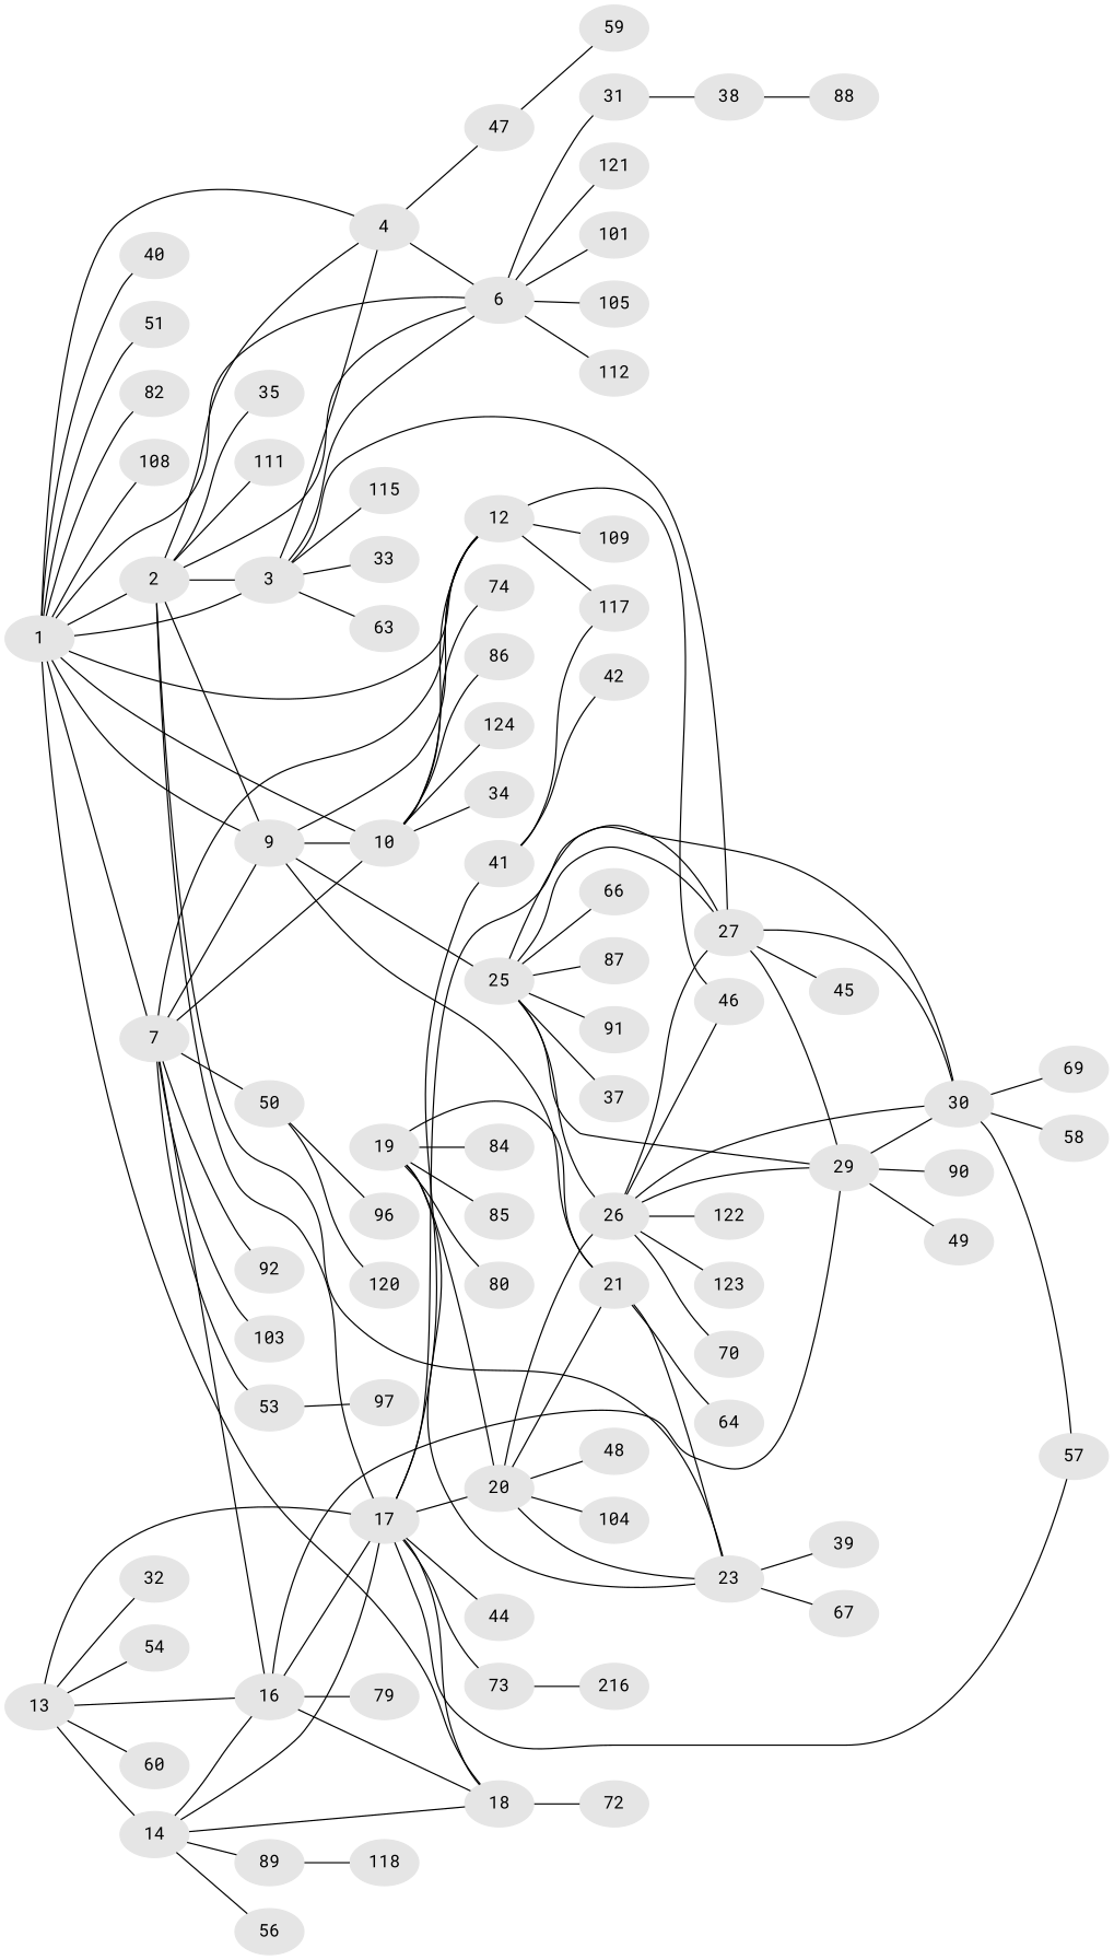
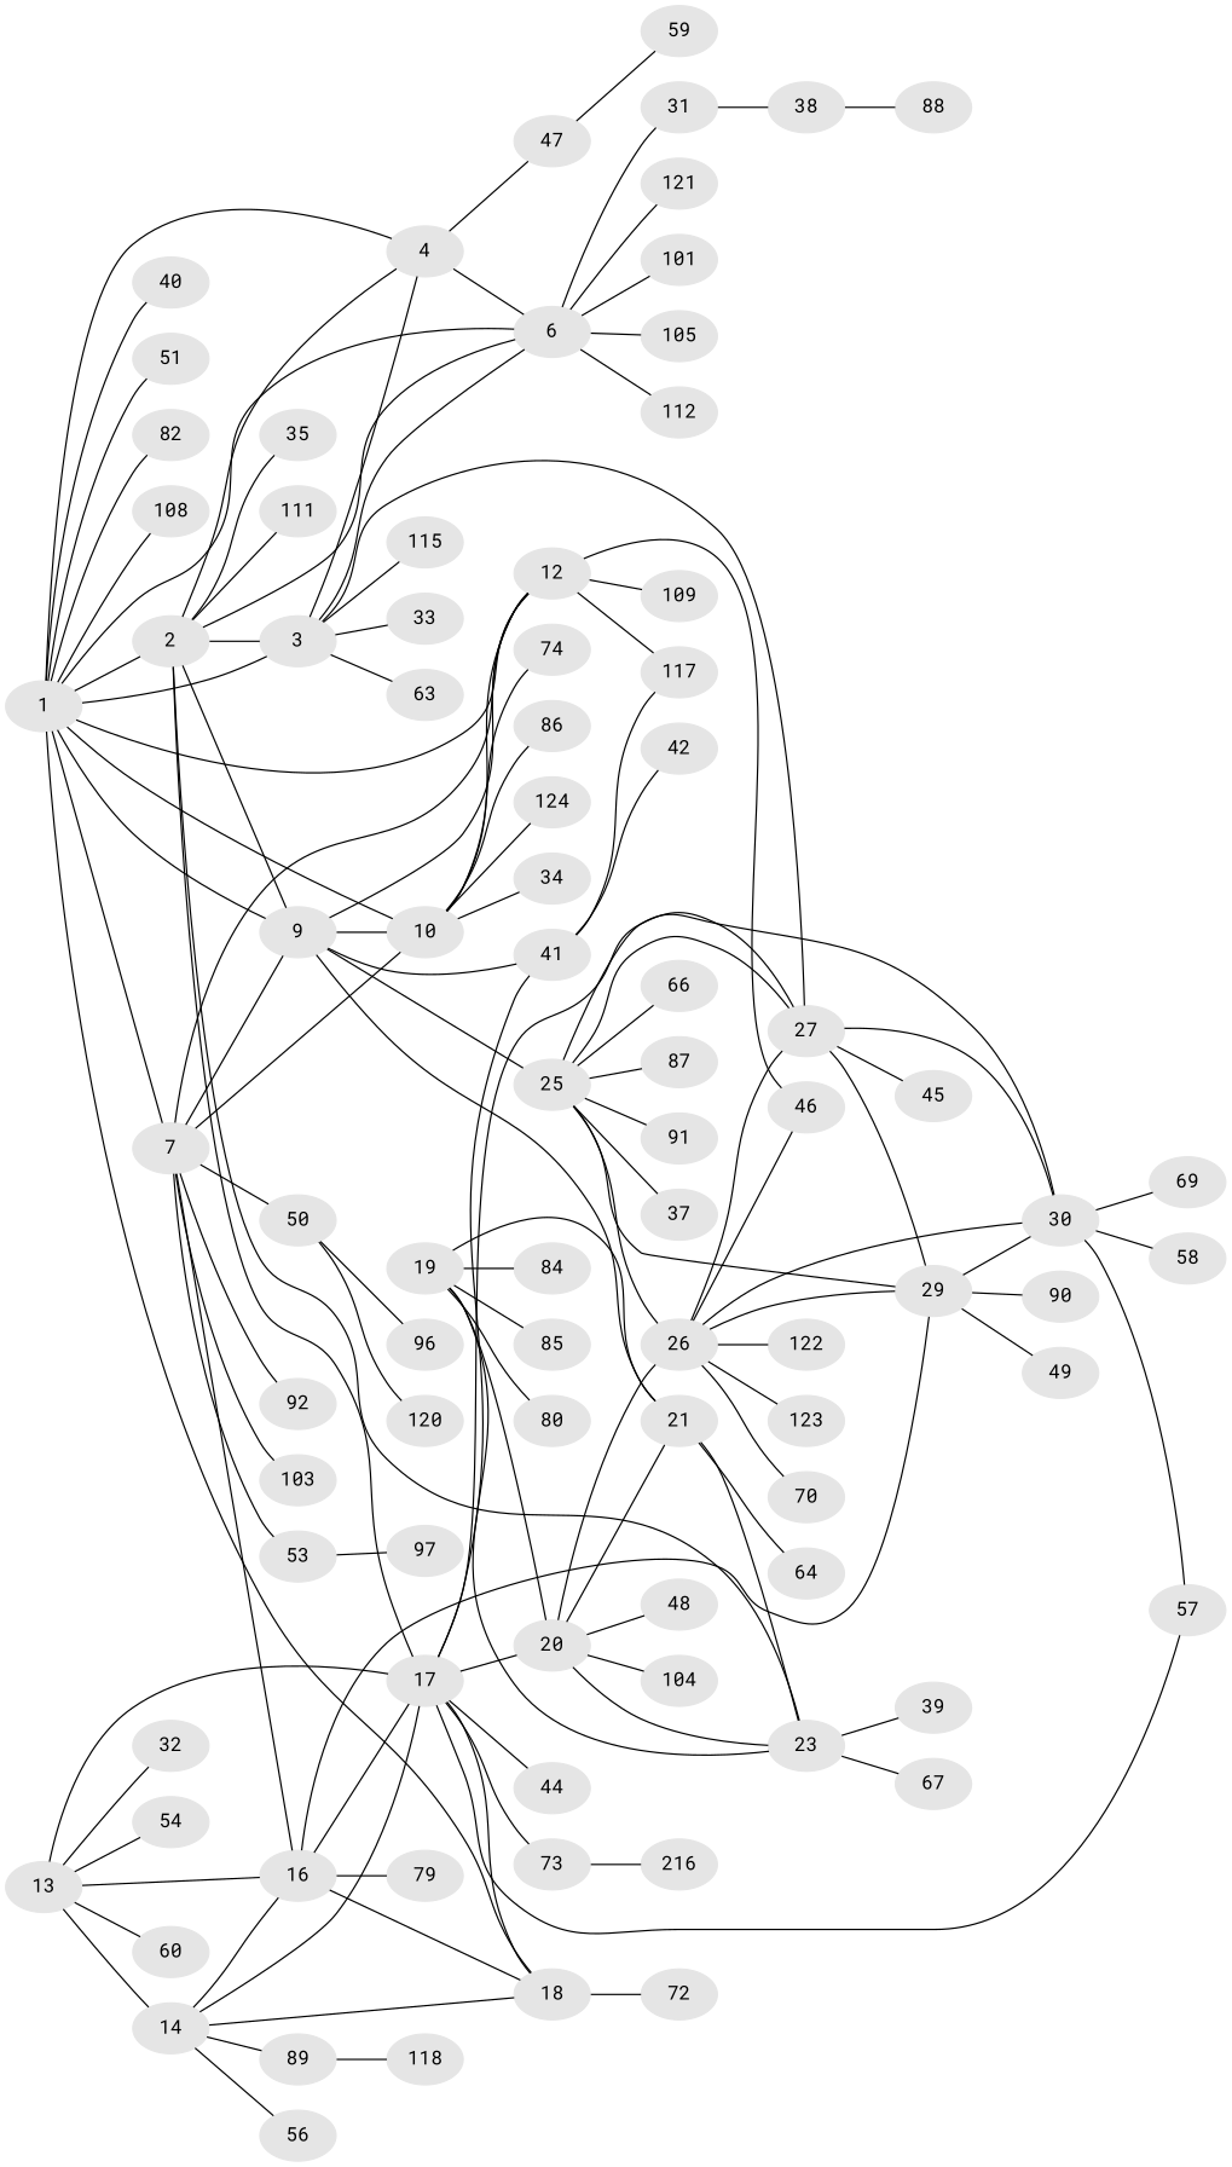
  graph {
    fontname="Roboto Mono"
    rankdir=LR
    node [color=gray90 fontname="Roboto Mono" style=filled]
    edge [fontname="Roboto Mono"]
    1 [super="+8"]
    2 [super="+119"]
    3 [super="+5"]
    4 [super="+77"]
    6 [super="+68"]
    7 [super="+107"]
    9 [super="+43"]
    10 [super="+11"]
    12 [super="+94"]
    18 [super="+36"]
    40
    51
    82
    108
    17 [super="+71"]
    23 [super="+24"]
    35
    111
    27 [super="+99"]
    33
    63
    115
    47 [super="+75"]
    31 [super="+102"]
    101
    105
    112
    121
    16 [super="+81"]
    50 [super="+93"]
    53
    92
    103
    21 [super="+55"]
    25 [super="+83"]
    41 [super="+113"]
    34
    74
    86
    124
    46
    109
    117
    72
    20 [super="+22"]
    44
    57 [super="+100"]
    73
    39 [super="+98"]
    67 [super="+95"]
    29 [super="+62"]
    30 [super="+106"]
    45
    59
    38 [super="+76"]
    79
    96
    120
    97
    64 [super="+78"]
    26 [super="+28"]
    37 [super="+110"]
    66
    87
    91
    42 [super="+61"]
    13 [super="+15"]
    14 [super="+52"]
    32
    54
    60
    56
    89
    118
    49
    90
    48
    104
    n79 [label=216]
    19 [super="+65"]
    80
    84
    85
    70
    122
    123
    58
    69
    88 [super="+114"]
    1 -- 2
    1 -- 3 [weight=2]
    1 -- 4
    1 -- 6
    1 -- 7
    1 -- 9
    1 -- 10 [weight=2]
    1 -- 12
    1 -- 18
    1 -- 40
    1 -- 51
    1 -- 82
    1 -- 108
    2 -- 3 [weight=2]
    2 -- 4
    2 -- 6
    2 -- 9
    2 -- 17
    2 -- 23
    2 -- 35
    2 -- 111
    3 -- 4 [weight=2]
    3 -- 6 [weight=2]
    3 -- 27
    3 -- 33
    3 -- 63
    3 -- 115
    4 -- 6
    4 -- 47
    6 -- 31
    6 -- 101
    6 -- 105
    6 -- 112
    6 -- 121
    7 -- 9
    7 -- 10 [weight=2]
    7 -- 12
    7 -- 16
    7 -- 50
    7 -- 53
    7 -- 92
    7 -- 103
    9 -- 10 [weight=2]
    9 -- 12
    9 -- 21
    9 -- 25
+   9 -- 41
    10 -- 12 [weight=2]
    10 -- 34
    10 -- 74
    10 -- 86
    10 -- 124
    12 -- 46
    12 -- 109
    12 -- 117
    18 -- 72
    17 -- 18
    17 -- 27
    17 -- 41
    17 -- 20
    17 -- 44
    17 -- 57
    17 -- 73
    23 -- 39
    23 -- 67
    27 -- 29
    27 -- 30
    27 -- 45
    47 -- 59
    31 -- 38
    16 -- 18
    16 -- 17
    16 -- 29
    16 -- 79
    50 -- 96
    50 -- 120
    53 -- 97
    21 -- 23 [weight=2]
    21 -- 64
    25 -- 27
    25 -- 29
    25 -- 30
    25 -- 26 [weight=2]
    25 -- 37
    25 -- 66
    25 -- 87
    25 -- 91
    41 -- 117
    41 -- 42
    20 -- 23 [weight=4]
    20 -- 21 [weight=2]
    20 -- 26
    20 -- 48
    20 -- 104
    73 -- n79
    29 -- 30
    29 -- 49
    29 -- 90
    30 -- 57
    30 -- 58
    30 -- 69
    38 -- 88
    26 -- 27 [weight=2]
    26 -- 46
    26 -- 29 [weight=2]
    26 -- 30 [weight=2]
    26 -- 70
    26 -- 122
    26 -- 123
    13 -- 17 [weight=2]
    13 -- 16 [weight=2]
    13 -- 14 [weight=2]
    13 -- 32
    13 -- 54
    13 -- 60
    14 -- 18
    14 -- 17
    14 -- 16
    14 -- 56
    14 -- 89
    89 -- 118
    19 -- 23 [weight=2]
    19 -- 21
    19 -- 20 [weight=2]
    19 -- 80
    19 -- 84
    19 -- 85
  }
